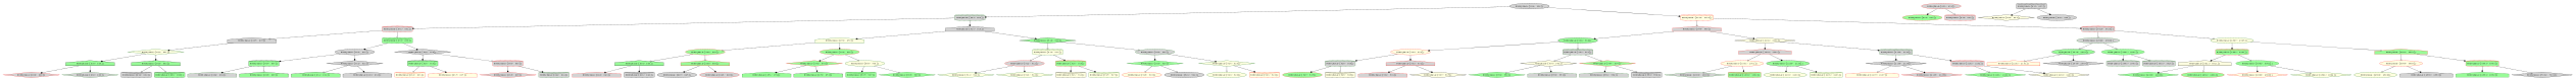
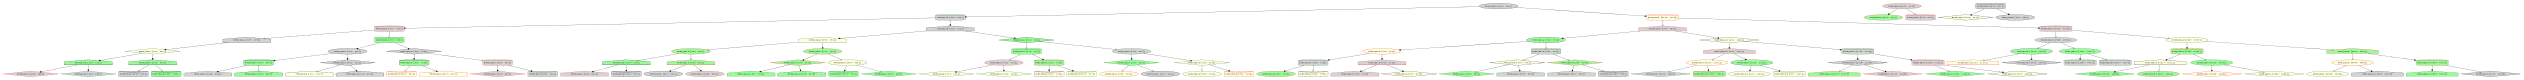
  digraph {
    fontname="Courier Prime"
    node [color=red fillcolor=lightgrey fontname="Courier Prime" shape=cylinder style=filled]
    edge [arrowhead=odot fontname="Courier Prime"]
    n1 [color=black label="Node{data=[926, 926]}" shape=ellipse]
    n2 [color=darkgreen label="Node{data=[862, 862]}"]
    n3 [fillcolor=lightyellow label="Node{data=[2144, 2144]}"]
    n4 [label="Node{data=[845, 845]}"]
    n5 [color=black label="Node{data=[910, 910]}" shape=house]
    n6 [label="Node{data=[999, 999]}" shape=house]
    n7 [label="Node{data=[6410, 6410]}"]
    n8 [color=black label="Node{data=[837, 837]}" shape=house]
    n9 [color=darkgreen fillcolor=palegreen label="Node{data=[854, 854]}"]
    n10 [color=darkgreen fillcolor=lightyellow label="Node{data=[870, 870]}" shape=house]
    n11 [color=black fillcolor=palegreen label="Node{data=[918, 918]}" shape=diamond]
    n12 [color=darkgreen fillcolor=lightyellow label="Node{data=[841, 841]}" shape=diamond]
    n13 [color=black label="Node{data=[850, 850]}" shape=ellipse]
    n14 [color=black label="Node{data=[858, 858]}" shape=diamond]
    n15 [color=black fillcolor=palegreen label="Node{data=[839, 839]}" shape=house]
    n16 [color=black fillcolor=palegreen label="Node{data=[843, 843]}" shape=house]
    n17 [label="Node{data=[831, 831]}" shape=ellipse]
    n18 [fillcolor=palegreen label="Node{data=[830, 830]}" shape=ellipse]
    n19 [label="Node{data=[832, 832]}"]
    n20 [color=black label="Node{data=[835, 835]}"]
    n21 [color=black fillcolor=lightyellow label="Node{data=[834, 834]}" shape=diamond]
    n22 [color=black label="Node{data=[836, 836]}" shape=ellipse]
    n23 [label="Node{data=[838, 838]}" shape=diamond]
    n24 [color=darkgreen label="Node{data=[840, 840]}" shape=diamond]
    n25 [color=black label="Node{data=[842, 842]}"]
    n26 [color=black fillcolor=palegreen label="Node{data=[844, 844]}"]
    n27 [color=black fillcolor=palegreen label="Node{data=[847, 847]}"]
    n28 [color=black label="Node{data=[852, 852]}" shape=diamond]
    n29 [color=black fillcolor=palegreen label="Node{data=[856, 856]}"]
    n30 [label="Node{data=[860, 860]}"]
    n31 [color=darkgreen label="Node{data=[846, 846]}" shape=house]
    n32 [color=black fillcolor=palegreen label="Node{data=[849, 849]}" shape=house]
-   n33 [color=black fillcolor=palegreen label="Node{data=[851, 851]}" shape=house]
+   n33 [color=black fillcolor=lightyellow label="Node{data=[851, 851]}" shape=house]
    n34 [color=black label="Node{data=[853, 853]}" shape=house]
    n35 [fillcolor=lightyellow label="Node{data=[855, 855]}"]
    n36 [fillcolor=lightyellow label="Node{data=[857, 857]}" shape=house]
    n37 [label="Node{data=[859, 859]}" shape=diamond]
    n38 [color=darkgreen label="Node{data=[861, 861]}"]
    n39 [fillcolor=palegreen label="Node{data=[866, 866]}" shape=ellipse]
    n40 [fillcolor=palegreen label="Node{data=[874, 874]}" shape=ellipse]
-   n41 [color=darkgreen fillcolor=lightyellow label="Node{data=[914, 914]}"]
+   n41 [color=darkgreen fillcolor=palegreen label="Node{data=[914, 914]}"]
    n42 [color=darkgreen label="Node{data=[922, 922]}" shape=ellipse]
    n43 [color=black fillcolor=palegreen label="Node{data=[864, 864]}" shape=house]
    n44 [fillcolor=palegreen label="Node{data=[868, 868]}" shape=house]
    n45 [fillcolor=palegreen label="Node{data=[872, 872]}" shape=diamond]
    n46 [color=darkgreen fillcolor=lightyellow label="Node{data=[908, 908]}" shape=ellipse]
    n47 [label="Node{data=[863, 863]}" shape=house]
    n48 [color=black label="Node{data=[865, 865]}"]
    n49 [color=black label="Node{data=[867, 867]}" shape=ellipse]
    n50 [label="Node{data=[869, 869]}" shape=ellipse]
    n51 [color=darkgreen fillcolor=palegreen label="Node{data=[871, 871]}" shape=house]
    n52 [color=black fillcolor=palegreen label="Node{data=[873, 873]}" shape=house]
    n53 [color=darkgreen fillcolor=palegreen label="Node{data=[907, 907]}"]
    n54 [color=darkgreen fillcolor=palegreen label="Node{data=[909, 909]}" shape=diamond]
    n55 [label="Node{data=[912, 912]}" shape=ellipse]
    n56 [fillcolor=palegreen label="Node{data=[916, 916]}"]
    n57 [color=darkgreen fillcolor=palegreen label="Node{data=[920, 920]}" shape=diamond]
    n58 [color=darkgreen fillcolor=lightyellow label="Node{data=[924, 924]}" shape=diamond]
    n59 [color=darkgreen fillcolor=lightyellow label="Node{data=[911, 911]}" shape=diamond]
    n60 [color=darkgreen fillcolor=lightyellow label="Node{data=[913, 913]}" shape=diamond]
    n61 [color=black fillcolor=lightyellow label="Node{data=[915, 915]}"]
    n62 [color=darkgreen fillcolor=lightyellow label="Node{data=[917, 917]}"]
    n63 [fillcolor=lightyellow label="Node{data=[919, 919]}" shape=ellipse]
    n64 [color=black label="Node{data=[921, 921]}" shape=ellipse]
    n65 [color=darkgreen fillcolor=lightyellow label="Node{data=[923, 923]}" shape=ellipse]
    n66 [fillcolor=lightyellow label="Node{data=[925, 925]}"]
    n67 [color=black fillcolor=palegreen label="Node{data=[948, 948]}" shape=ellipse]
    n68 [color=black fillcolor=lightyellow label="Node{data=[2136, 2136]}" shape=diamond]
    n69 [color=darkgreen label="Node{data=[2980, 2980]}" shape=ellipse]
    n70 [color=darkgreen fillcolor=lightyellow label="Node{data=[6987, 6987]}" shape=ellipse]
    n71 [fillcolor=lightyellow label="Node{data=[930, 930]}" shape=ellipse]
    n72 [color=darkgreen label="Node{data=[995, 995]}"]
    n73 [label="Node{data=[1003, 1003]}" shape=house]
    n74 [color=darkgreen label="Node{data=[2140, 2140]}"]
    n75 [color=darkgreen label="Node{data=[928, 928]}"]
    n76 [label="Node{data=[932, 932]}" shape=house]
    n77 [color=black fillcolor=lightyellow label="Node{data=[993, 993]}" shape=diamond]
    n78 [fillcolor=palegreen label="Node{data=[997, 997]}" shape=diamond]
    n79 [fillcolor=palegreen label="Node{data=[927, 927]}" shape=ellipse]
    n80 [color=black fillcolor=lightyellow label="Node{data=[929, 929]}"]
    n81 [label="Node{data=[931, 931]}" shape=house]
    n82 [color=black fillcolor=lightyellow label="Node{data=[947, 947]}" shape=diamond]
    n83 [color=darkgreen fillcolor=palegreen label="Node{data=[992, 992]}" shape=diamond]
    n84 [color=darkgreen label="Node{data=[994, 994]}" shape=house]
    n85 [color=darkgreen label="Node{data=[996, 996]}" shape=house]
    n86 [color=black label="Node{data=[998, 998]}"]
    n87 [fillcolor=lightyellow label="Node{data=[1001, 1001]}" shape=ellipse]
    n88 [color=black fillcolor=palegreen label="Node{data=[2134, 2134]}" shape=ellipse]
    n89 [color=black label="Node{data=[2138, 2138]}" shape=diamond]
    n90 [label="Node{data=[2142, 2142]}"]
    n91 [color=darkgreen label="Node{data=[1000, 1000]}" shape=diamond]
    n92 [fillcolor=palegreen label="Node{data=[1002, 1002]}"]
    n93 [color=darkgreen fillcolor=lightyellow label="Node{data=[2133, 2133]}" shape=ellipse]
    n94 [color=darkgreen fillcolor=lightyellow label="Node{data=[2135, 2135]}"]
-   n95 [fillcolor=lightyellow label="Node{data=[2137, 2137]}" shape=house]
+   n95 [fillcolor=palegreen label="Node{data=[2137, 2137]}" shape=house]
    n96 [label="Node{data=[2139, 2139]}" shape=diamond]
    n97 [color=darkgreen fillcolor=palegreen label="Node{data=[2141, 2141]}" shape=diamond]
    n98 [color=black fillcolor=lightyellow label="Node{data=[2143, 2143]}" shape=diamond]
    n99 [color=black fillcolor=palegreen label="Node{data=[2918, 2918]}" shape=ellipse]
    n100 [color=darkgreen fillcolor=palegreen label="Node{data=[2997, 2997]}" shape=ellipse]
    n101 [fillcolor=palegreen label="Node{data=[6885, 6885]}"]
    n102 [fillcolor=palegreen label="Node{data=[6991, 6991]}" shape=house]
    n103 [fillcolor=lightyellow label="Node{data=[2145, 2145]}" shape=house]
    n104 [color=black label="Node{data=[2949, 2949]}" shape=diamond]
    n105 [color=darkgreen label="Node{data=[2993, 2993]}"]
    n106 [color=darkgreen label="Node{data=[3416, 3416]}"]
    n107 [color=black fillcolor=lightyellow label="Node{data=[6811, 6811]}" shape=house]
    n108 [color=darkgreen fillcolor=palegreen label="Node{data=[6985, 6985]}" shape=ellipse]
    n109 [fillcolor=lightyellow label="Node{data=[6989, 6989]}" shape=ellipse]
    n110 [fillcolor=palegreen label="Node{data=[6993, 6993]}"]
    n111 [color=darkgreen fillcolor=palegreen label="Node{data=[6804, 6804]}" shape=diamond]
    n112 [fillcolor=palegreen label="Node{data=[6846, 6846]}" shape=ellipse]
    n113 [fillcolor=lightyellow label="Node{data=[6984, 6984]}" shape=diamond]
    n114 [color=darkgreen fillcolor=lightyellow label="Node{data=[6986, 6986]}" shape=diamond]
    n115 [color=darkgreen fillcolor=lightyellow label="Node{data=[6988, 6988]}" shape=ellipse]
    n116 [color=black label="Node{data=[6990, 6990]}" shape=house]
    n117 [color=darkgreen fillcolor=palegreen label="Node{data=[6992, 6992]}" shape=house]
    n118 [color=black label="Node{data=[7301, 7301]}" shape=diamond]
    n1 -> n2 [arrowhead=dot]
    n1 -> n3 [arrowhead=diamond]
    n2 -> n4 [arrowhead=dot]
    n2 -> n5 [arrowhead=diamond]
    n3 -> n6
    n3 -> n7 [arrowhead=dot]
    n4 -> n8
    n4 -> n9
    n5 -> n10 [arrowhead=diamond]
    n5 -> n11 [arrowhead=diamond]
    n6 -> n67 [arrowhead=diamond]
    n6 -> n68 [arrowhead=dot]
    n7 -> n69
    n7 -> n70
    n8 -> n12 [arrowhead=dot]
    n9 -> n13 [arrowhead=diamond]
    n9 -> n14 [arrowhead=dot]
    n10 -> n39
    n10 -> n40 [arrowhead=dot]
    n11 -> n41
    n11 -> n42
    n12 -> n15 [arrowhead=diamond]
    n12 -> n16 [arrowhead=diamond]
    n13 -> n27 [arrowhead=diamond]
    n13 -> n28 [arrowhead=diamond]
    n14 -> n29 [arrowhead=diamond]
    n14 -> n30
    n15 -> n23 [arrowhead=diamond]
    n15 -> n24 [arrowhead=diamond]
    n16 -> n25
    n16 -> n26
    n17 -> n18 [arrowhead=diamond]
    n17 -> n19
    n20 -> n21 [arrowhead=dot]
    n20 -> n22 [arrowhead=diamond]
    n27 -> n31 [arrowhead=diamond]
    n27 -> n32
    n28 -> n33
    n28 -> n34 [arrowhead=diamond]
    n29 -> n35
    n29 -> n36 [arrowhead=diamond]
    n30 -> n37 [arrowhead=dot]
    n30 -> n38 [arrowhead=dot]
    n39 -> n43
    n39 -> n44
    n40 -> n45 [arrowhead=dot]
    n40 -> n46
    n41 -> n55
    n41 -> n56 [arrowhead=dot]
    n42 -> n57 [arrowhead=diamond]
    n42 -> n58 [arrowhead=dot]
    n43 -> n47 [arrowhead=dot]
    n43 -> n48 [arrowhead=dot]
    n44 -> n49 [arrowhead=dot]
    n44 -> n50 [arrowhead=diamond]
    n45 -> n51 [arrowhead=diamond]
    n45 -> n52 [arrowhead=diamond]
    n46 -> n53 [arrowhead=dot]
    n46 -> n54
    n55 -> n59 [arrowhead=dot]
    n55 -> n60 [arrowhead=dot]
    n56 -> n61 [arrowhead=diamond]
    n56 -> n62 [arrowhead=diamond]
    n57 -> n63
    n57 -> n64
    n58 -> n65
    n58 -> n66 [arrowhead=diamond]
    n67 -> n71 [arrowhead=diamond]
    n67 -> n72
    n68 -> n73 [arrowhead=dot]
    n68 -> n74 [arrowhead=diamond]
    n69 -> n99
    n69 -> n100
    n70 -> n101 [arrowhead=dot]
    n70 -> n102
    n71 -> n75 [arrowhead=diamond]
    n71 -> n76 [arrowhead=diamond]
    n72 -> n77
    n72 -> n78
    n73 -> n87
    n73 -> n88 [arrowhead=diamond]
    n74 -> n89 [arrowhead=diamond]
    n74 -> n90 [arrowhead=diamond]
    n75 -> n79 [arrowhead=dot]
    n75 -> n80
    n76 -> n81 [arrowhead=dot]
    n76 -> n82 [arrowhead=diamond]
    n77 -> n83
    n77 -> n84 [arrowhead=dot]
    n78 -> n85 [arrowhead=dot]
    n78 -> n86
    n87 -> n91
    n87 -> n92 [arrowhead=diamond]
    n88 -> n93 [arrowhead=dot]
    n88 -> n94 [arrowhead=dot]
    n89 -> n95
    n89 -> n96 [arrowhead=dot]
    n90 -> n97
    n90 -> n98 [arrowhead=diamond]
    n99 -> n103
    n99 -> n104 [arrowhead=dot]
    n100 -> n105 [arrowhead=diamond]
    n100 -> n106
    n101 -> n107 [arrowhead=diamond]
    n101 -> n108
    n102 -> n109
    n102 -> n110 [arrowhead=diamond]
    n107 -> n111 [arrowhead=diamond]
    n107 -> n112
    n108 -> n113 [arrowhead=dot]
    n108 -> n114
    n109 -> n115
    n109 -> n116 [arrowhead=dot]
    n110 -> n117 [arrowhead=diamond]
    n110 -> n118
  }
